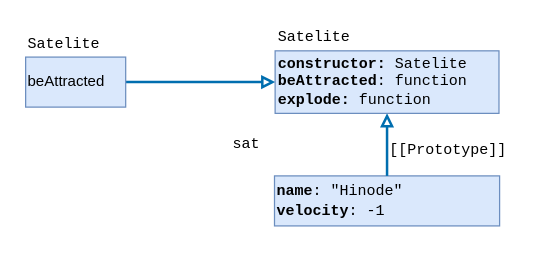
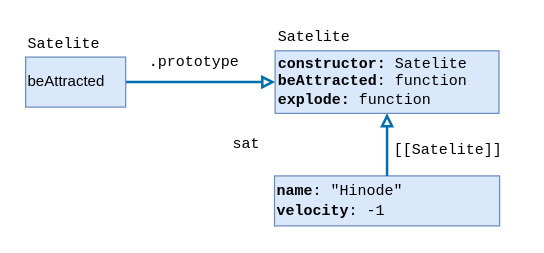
  <mxCell id="0" />
  <mxCell id="1" parent="0" />
  <mxCell id="2" value="&lt;div align=&quot;left&quot;&gt;&lt;font face=&quot;Courier New&quot;&gt;&lt;b&gt;name&lt;/b&gt;: &quot;Hinode&quot;&lt;/font&gt;&lt;/div&gt;&lt;div align=&quot;left&quot;&gt;&lt;font face=&quot;Courier New&quot;&gt;&lt;b&gt;velocity&lt;/b&gt;: -1&lt;br&gt;&lt;/font&gt;&lt;/div&gt;" style="rounded=0;whiteSpace=wrap;html=1;fillColor=#dae8fc;strokeColor=#6c8ebf;align=left;" parent="1" vertex="1"><mxGeometry x="219" y="140" width="180" height="40" as="geometry" /></mxCell>
  <mxCell id="3" value="&lt;div align=&quot;left&quot;&gt;sat&lt;/div&gt;" style="text;html=1;strokeColor=none;fillColor=none;align=left;verticalAlign=middle;whiteSpace=wrap;rounded=0;fontFamily=Courier New;" parent="1" vertex="1"><mxGeometry x="184" y="105" width="70" height="20" as="geometry" /></mxCell>
  <mxCell id="4" style="edgeStyle=orthogonalEdgeStyle;rounded=0;orthogonalLoop=1;jettySize=auto;html=1;exitX=0.5;exitY=0;exitDx=0;exitDy=0;entryX=0.5;entryY=1;entryDx=0;entryDy=0;fontFamily=Courier New;strokeWidth=2;endArrow=block;endFill=0;fillColor=#1ba1e2;strokeColor=#006EAF;" parent="1" edge="1"><mxGeometry relative="1" as="geometry"><mxPoint x="309" y="140" as="sourcePoint" /><mxPoint x="309" y="90" as="targetPoint" /></mxGeometry></mxCell>
- <mxCell id="5" value="[[Prototype]]" style="text;html=1;strokeColor=none;fillColor=none;align=center;verticalAlign=middle;whiteSpace=wrap;rounded=0;fontFamily=Courier New;" parent="1" vertex="1"><mxGeometry x="303" y="110" width="110" height="20" as="geometry" /></mxCell>
+ <mxCell id="5" value="[[Satelite]]" style="text;html=1;strokeColor=none;fillColor=none;align=center;verticalAlign=middle;whiteSpace=wrap;rounded=0;fontFamily=Courier New;" parent="1" vertex="1"><mxGeometry x="303" y="110" width="110" height="20" as="geometry" /></mxCell>
  <mxCell id="6" value="&lt;div&gt;&lt;b&gt;constructor: &lt;/b&gt;Satelite&lt;b&gt;&lt;br&gt;&lt;/b&gt;&lt;/div&gt;&lt;div&gt;&lt;b&gt;beAttracted&lt;/b&gt;: function&lt;/div&gt;&lt;div&gt;&lt;b&gt;explode: &lt;/b&gt;function&lt;br&gt;&lt;/div&gt;" style="rounded=0;whiteSpace=wrap;html=1;fillColor=#dae8fc;strokeColor=#6c8ebf;align=left;fontFamily=Courier New;" parent="1" vertex="1"><mxGeometry x="219.5" y="40" width="179" height="50" as="geometry" /></mxCell>
  <mxCell id="7" value="Satelite" style="text;html=1;strokeColor=none;fillColor=none;align=left;verticalAlign=middle;whiteSpace=wrap;rounded=0;fontFamily=Courier New;" parent="1" vertex="1"><mxGeometry x="219.5" y="20" width="70" height="20" as="geometry" /></mxCell>
  <mxCell id="8" style="edgeStyle=orthogonalEdgeStyle;rounded=0;orthogonalLoop=1;jettySize=auto;html=1;exitX=1;exitY=0.5;exitDx=0;exitDy=0;entryX=0;entryY=0.5;entryDx=0;entryDy=0;strokeWidth=2;fillColor=#1ba1e2;strokeColor=#006EAF;endArrow=block;endFill=0;" edge="1" parent="1" source="9" target="6"><mxGeometry relative="1" as="geometry" /></mxCell>
  <mxCell id="9" value="beAttracted" style="rounded=0;whiteSpace=wrap;html=1;fillColor=#dae8fc;strokeColor=#6c8ebf;align=left;" vertex="1" parent="1"><mxGeometry x="20" y="45" width="80" height="40" as="geometry" /></mxCell>
  <mxCell id="10" value="Satelite" style="text;html=1;strokeColor=none;fillColor=none;align=left;verticalAlign=middle;whiteSpace=wrap;rounded=0;fontFamily=Courier New;" vertex="1" parent="1"><mxGeometry x="20" y="25" width="70" height="20" as="geometry" /></mxCell>
+ <mxCell id="11" value=".prototype" style="text;html=1;strokeColor=none;fillColor=none;align=center;verticalAlign=middle;whiteSpace=wrap;rounded=0;fontFamily=Courier New;" vertex="1" parent="1"><mxGeometry x="100" y="40" width="110" height="20" as="geometry" /></mxCell>
